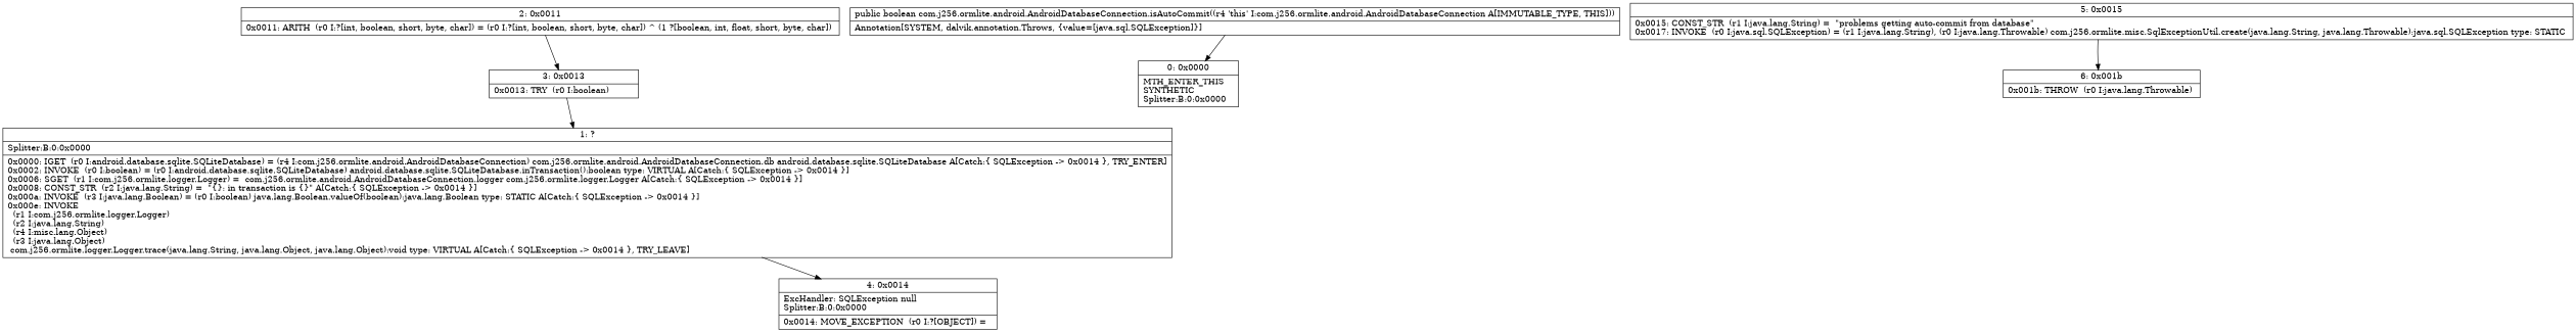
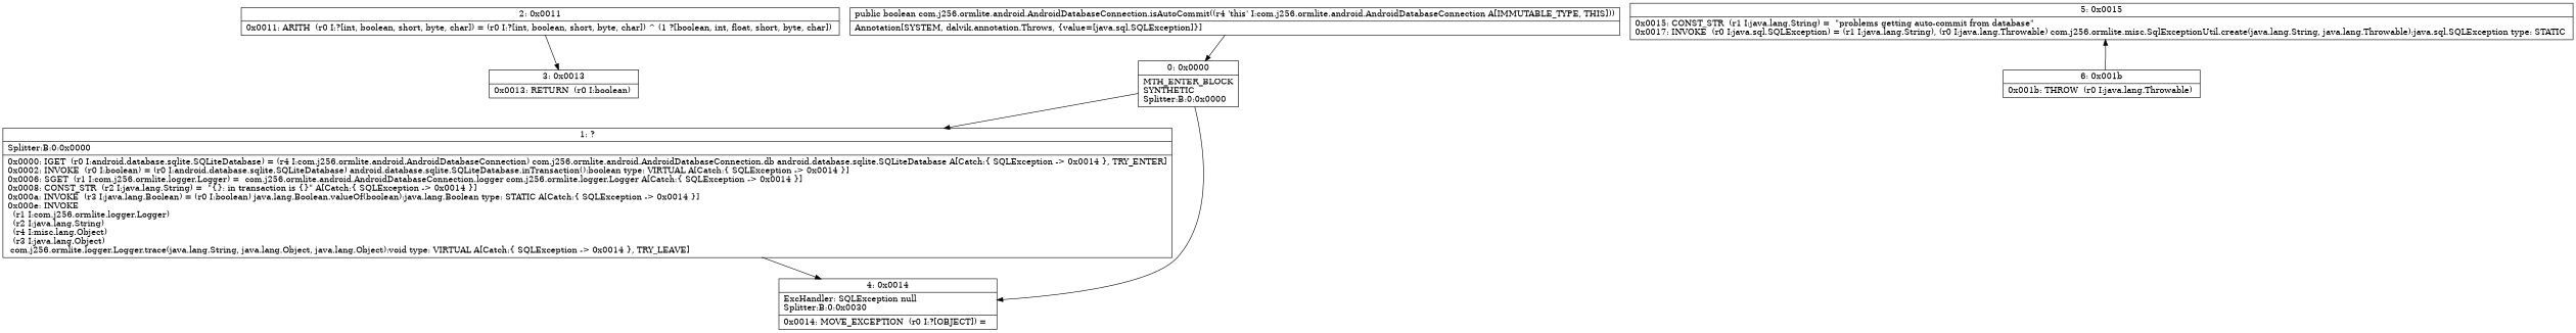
  digraph {
    node [shape=record]
-   n1 [label="{0\:\ 0x0000|MTH_ENTER_THIS\lSYNTHETIC\lSplitter:B:0:0x0000\l}"]
+   n1 [label="{0\:\ 0x0000|MTH_ENTER_BLOCK\lSYNTHETIC\lSplitter:B:0:0x0000\l}"]
    n2 [label="{1\:\ ?|Splitter:B:0:0x0000\l|0x0000: IGET  (r0 I:android.database.sqlite.SQLiteDatabase) = (r4 I:com.j256.ormlite.android.AndroidDatabaseConnection) com.j256.ormlite.android.AndroidDatabaseConnection.db android.database.sqlite.SQLiteDatabase A[Catch:\{ SQLException \-\> 0x0014 \}, TRY_ENTER]\l0x0002: INVOKE  (r0 I:boolean) = (r0 I:android.database.sqlite.SQLiteDatabase) android.database.sqlite.SQLiteDatabase.inTransaction():boolean type: VIRTUAL A[Catch:\{ SQLException \-\> 0x0014 \}]\l0x0006: SGET  (r1 I:com.j256.ormlite.logger.Logger) =  com.j256.ormlite.android.AndroidDatabaseConnection.logger com.j256.ormlite.logger.Logger A[Catch:\{ SQLException \-\> 0x0014 \}]\l0x0008: CONST_STR  (r2 I:java.lang.String) =  \"\{\}: in transaction is \{\}\" A[Catch:\{ SQLException \-\> 0x0014 \}]\l0x000a: INVOKE  (r3 I:java.lang.Boolean) = (r0 I:boolean) java.lang.Boolean.valueOf(boolean):java.lang.Boolean type: STATIC A[Catch:\{ SQLException \-\> 0x0014 \}]\l0x000e: INVOKE  \l  (r1 I:com.j256.ormlite.logger.Logger)\l  (r2 I:java.lang.String)\l  (r4 I:misc.lang.Object)\l  (r3 I:java.lang.Object)\l com.j256.ormlite.logger.Logger.trace(java.lang.String, java.lang.Object, java.lang.Object):void type: VIRTUAL A[Catch:\{ SQLException \-\> 0x0014 \}, TRY_LEAVE]\l}"]
-   n3 [label="{4\:\ 0x0014|ExcHandler: SQLException null\lSplitter:B:0:0x0000\l|0x0014: MOVE_EXCEPTION  (r0 I:?[OBJECT]) =  \l}"]
+   n3 [label="{4\:\ 0x0014|ExcHandler: SQLException null\lSplitter:B:0:0x0030\l|0x0014: MOVE_EXCEPTION  (r0 I:?[OBJECT]) =  \l}"]
    n4 [label="{2\:\ 0x0011|0x0011: ARITH  (r0 I:?[int, boolean, short, byte, char]) = (r0 I:?[int, boolean, short, byte, char]) ^ (1 ?[boolean, int, float, short, byte, char]) \l}"]
-   n5 [label="{3\:\ 0x0013|0x0013: TRY  (r0 I:boolean) \l}"]
+   n5 [label="{3\:\ 0x0013|0x0013: RETURN  (r0 I:boolean) \l}"]
    n6 [label="{5\:\ 0x0015|0x0015: CONST_STR  (r1 I:java.lang.String) =  \"problems getting auto\-commit from database\" \l0x0017: INVOKE  (r0 I:java.sql.SQLException) = (r1 I:java.lang.String), (r0 I:java.lang.Throwable) com.j256.ormlite.misc.SqlExceptionUtil.create(java.lang.String, java.lang.Throwable):java.sql.SQLException type: STATIC \l}"]
    n7 [label="{6\:\ 0x001b|0x001b: THROW  (r0 I:java.lang.Throwable) \l}"]
    n8 [label="{public boolean com.j256.ormlite.android.AndroidDatabaseConnection.isAutoCommit((r4 'this' I:com.j256.ormlite.android.AndroidDatabaseConnection A[IMMUTABLE_TYPE, THIS]))  | Annotation[SYSTEM, dalvik.annotation.Throws, \{value=[java.sql.SQLException]\}]\l}"]
-   n5 -> n2
+   n1 -> n2
+   n1 -> n3
    n2 -> n3
    n4 -> n5
-   n6 -> n7
+   n7 -> n6
    n8 -> n1
  }
